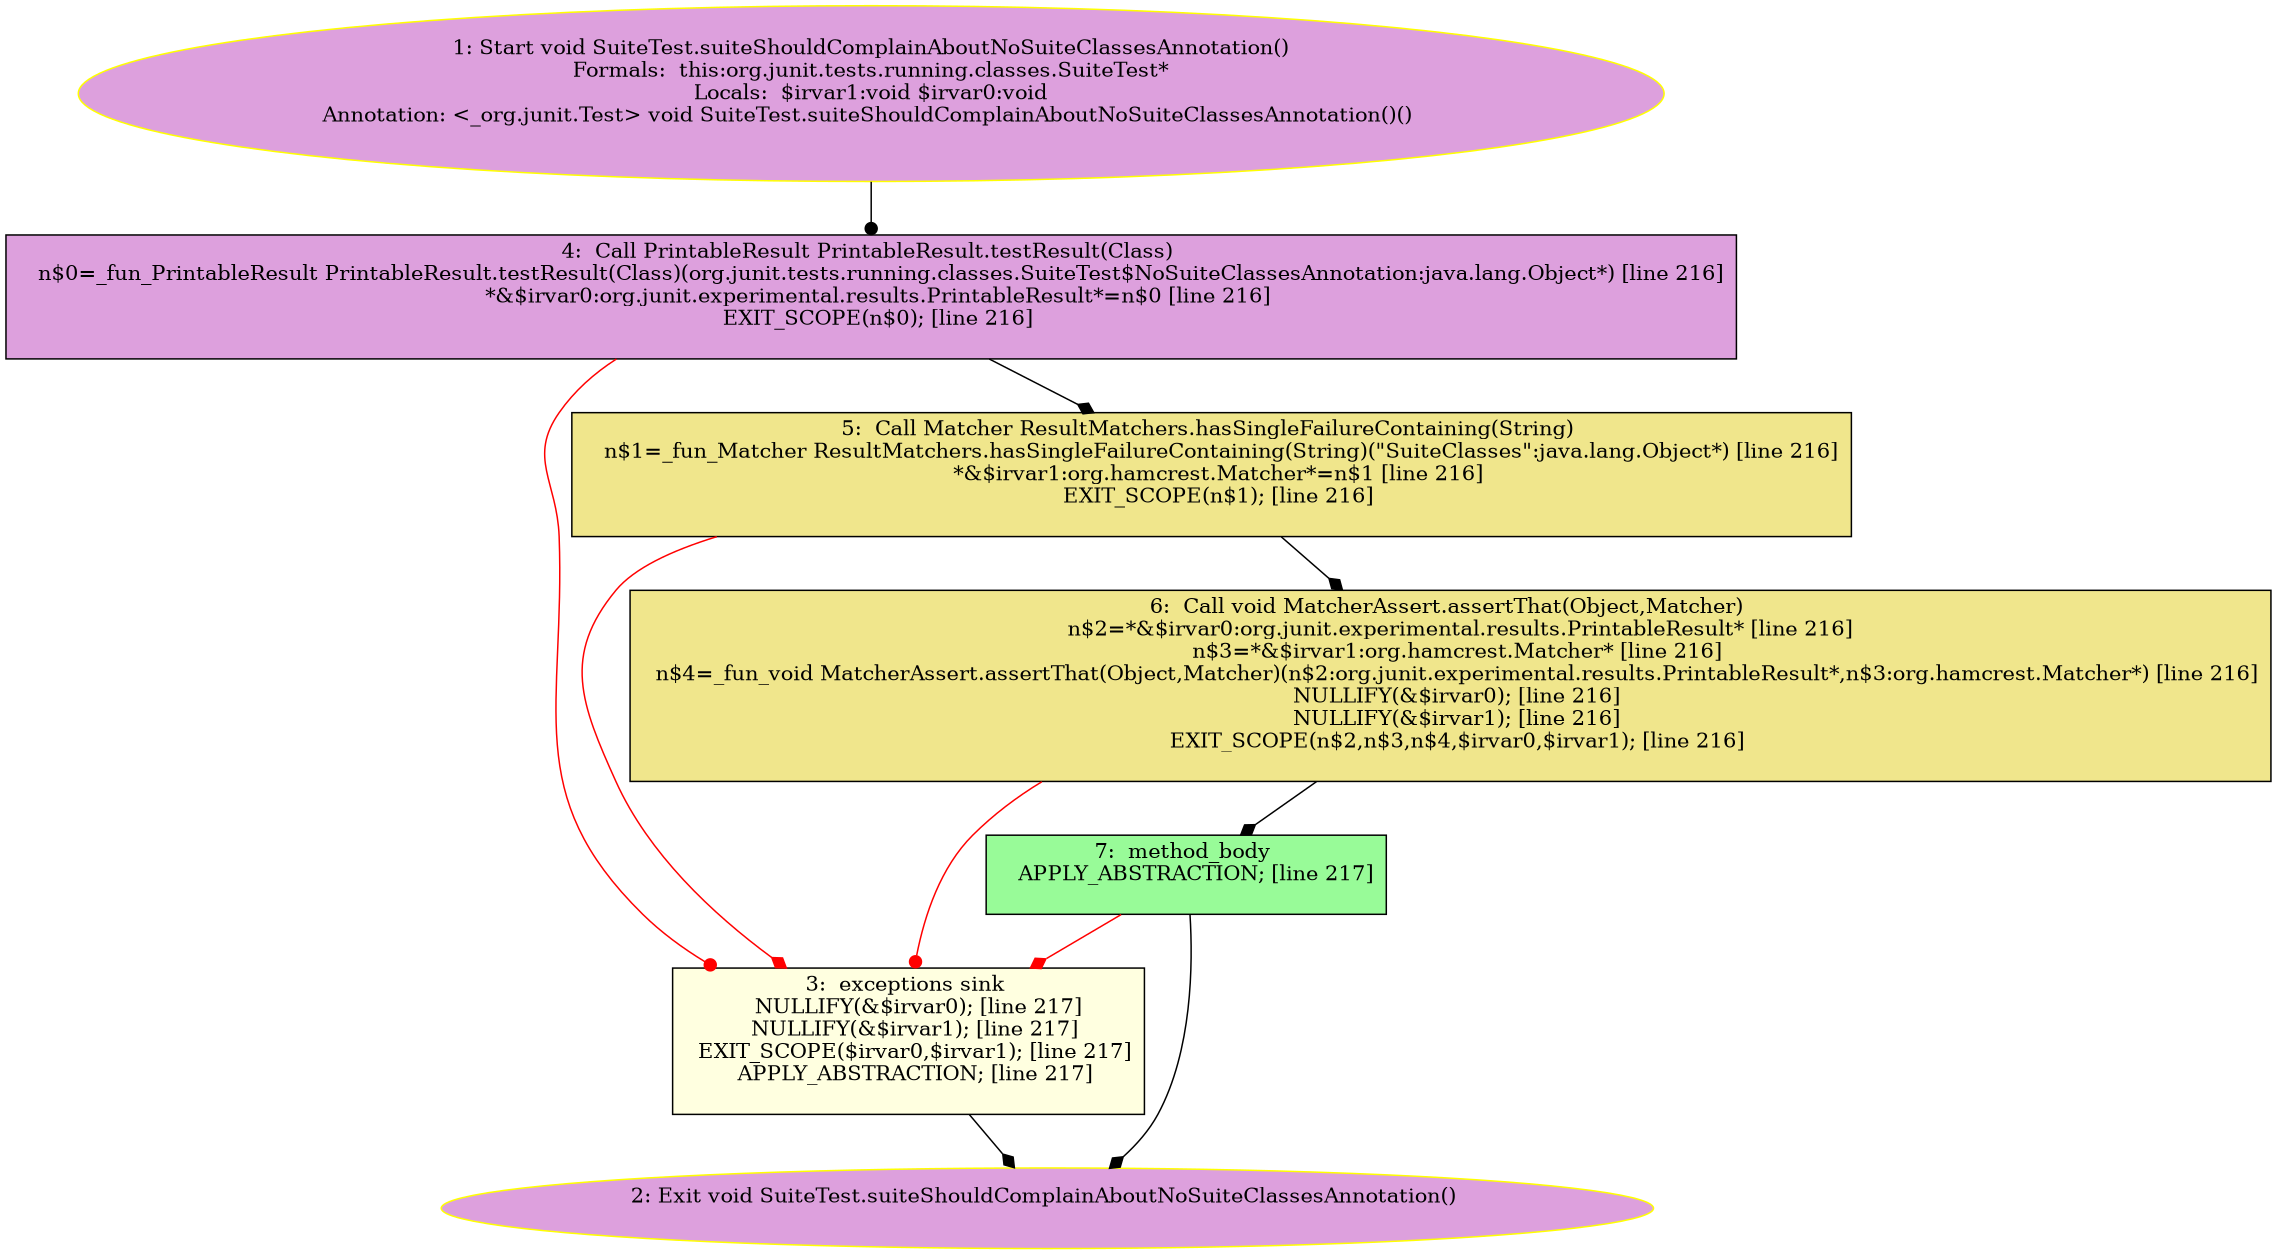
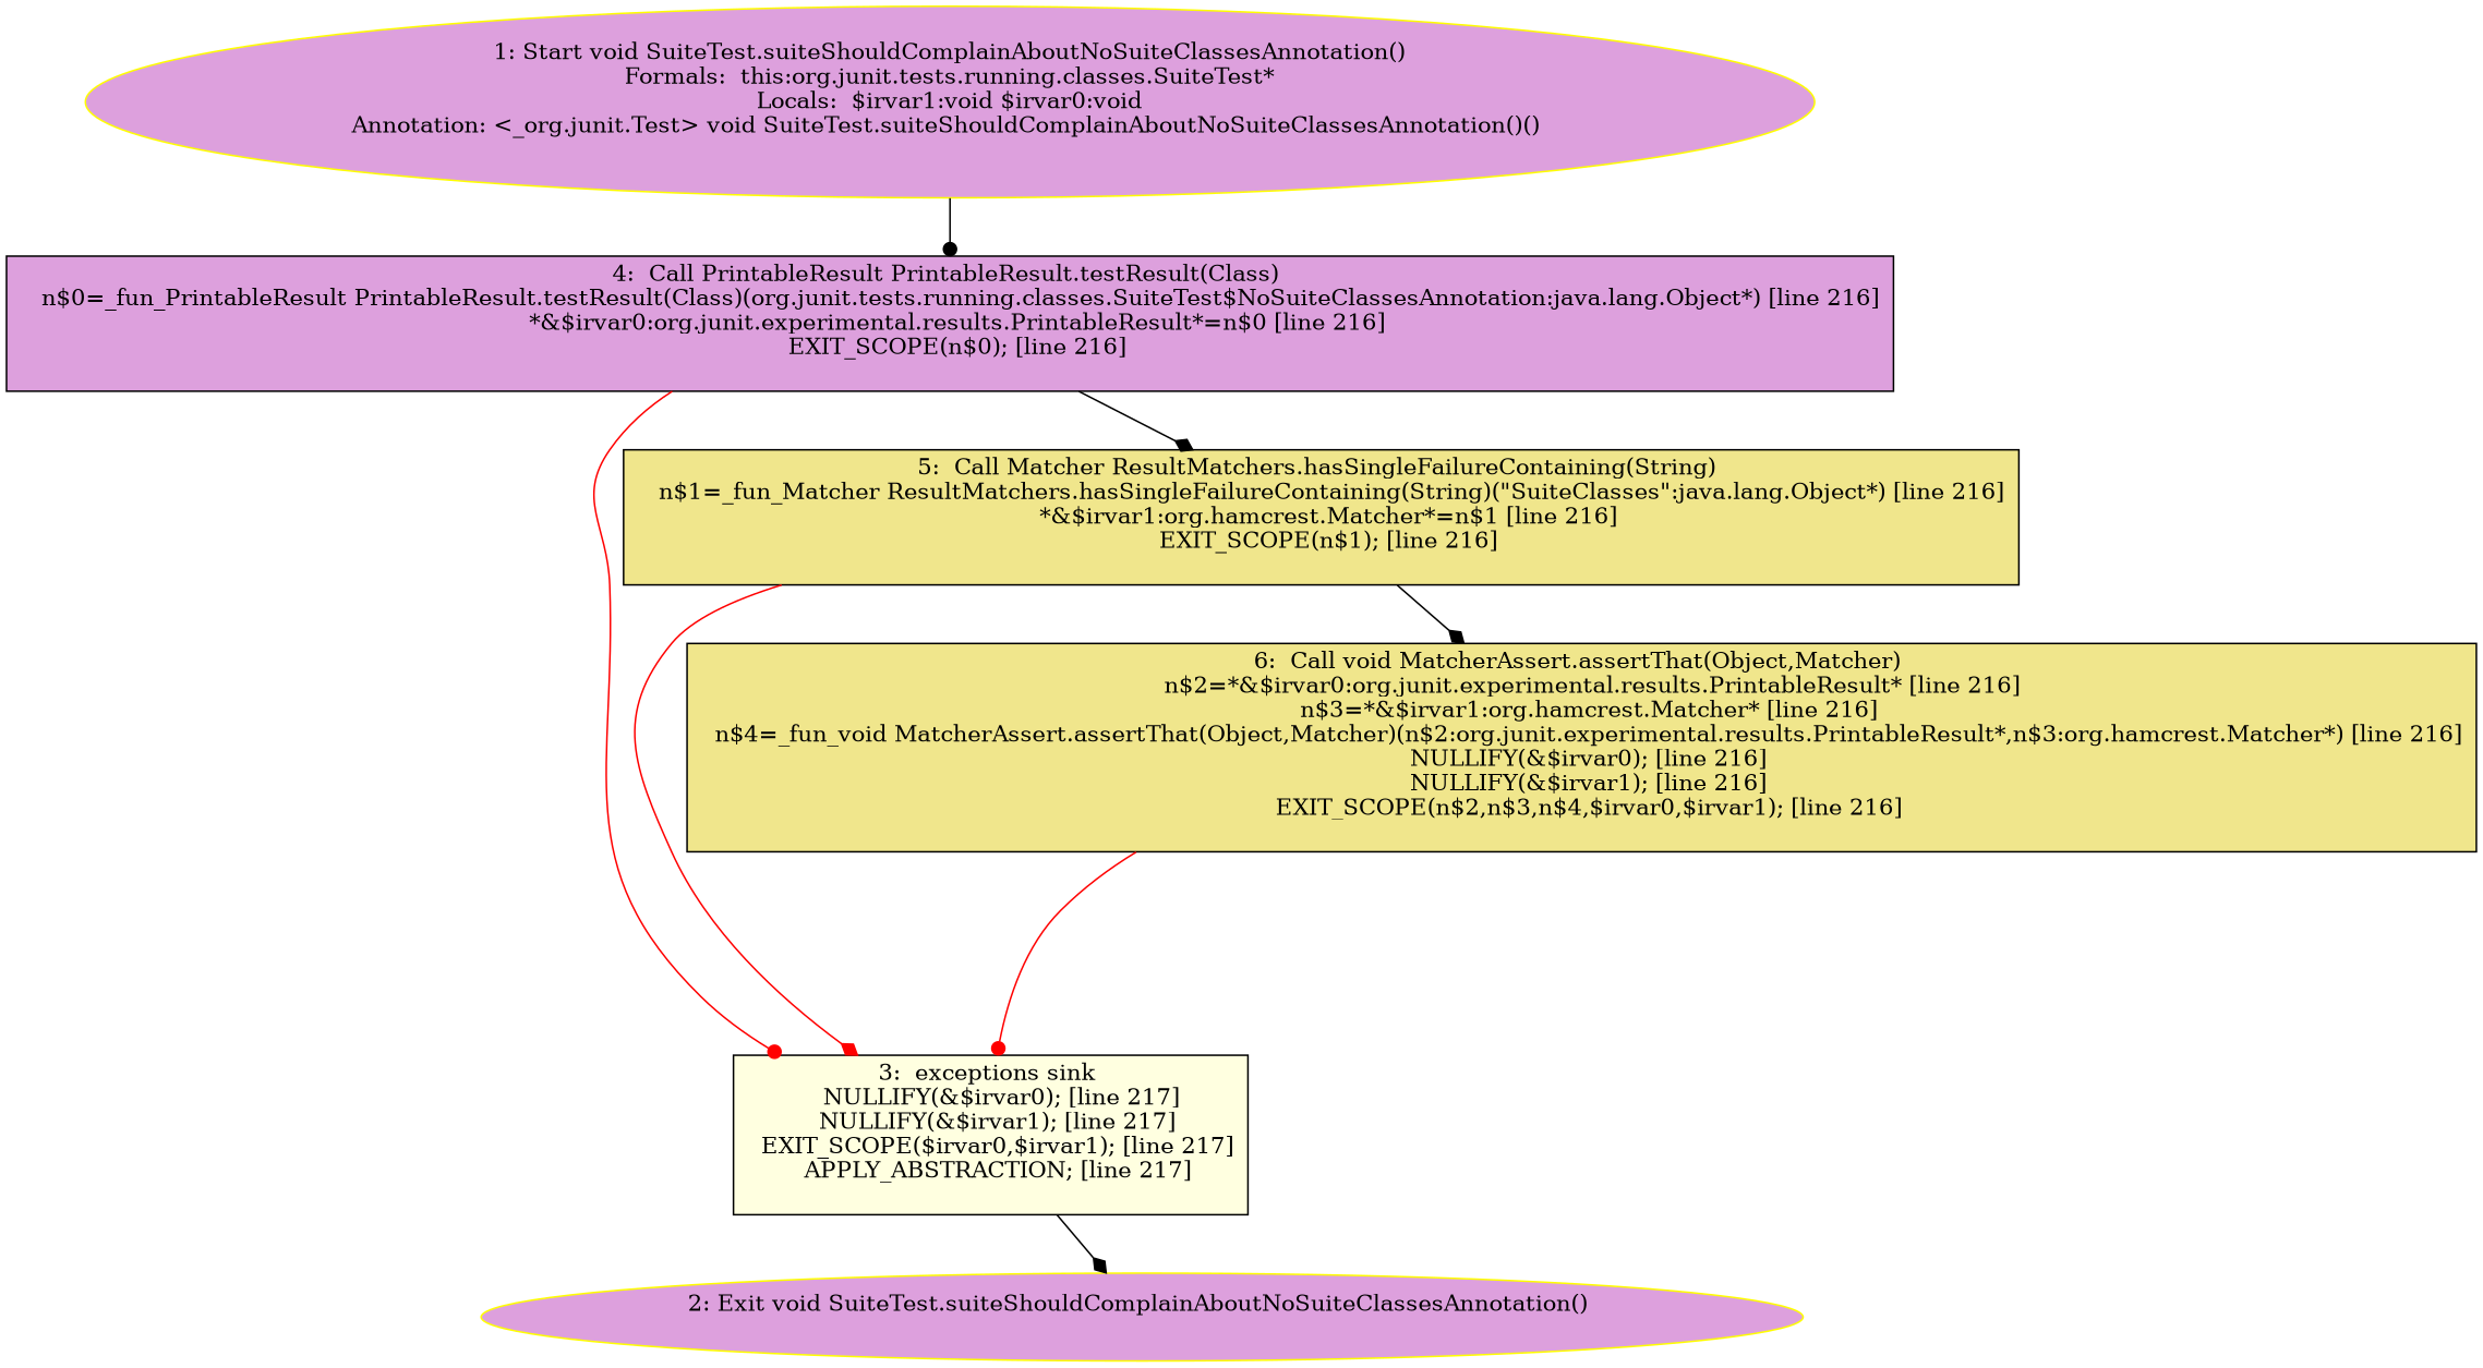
  digraph {
    node [style=filled fillcolor=plum shape=box]
    edge [arrowhead=diamond]
    n1 [color=yellow label="1: Start void SuiteTest.suiteShouldComplainAboutNoSuiteClassesAnnotation()\nFormals:  this:org.junit.tests.running.classes.SuiteTest*\nLocals:  $irvar1:void $irvar0:void\nAnnotation: <_org.junit.Test> void SuiteTest.suiteShouldComplainAboutNoSuiteClassesAnnotation()() \n  " shape=""]
    n2 [label="4:  Call PrintableResult PrintableResult.testResult(Class) \n   n$0=_fun_PrintableResult PrintableResult.testResult(Class)(org.junit.tests.running.classes.SuiteTest$NoSuiteClassesAnnotation:java.lang.Object*) [line 216]\n  *&$irvar0:org.junit.experimental.results.PrintableResult*=n$0 [line 216]\n  EXIT_SCOPE(n$0); [line 216]\n "]
    n3 [label="3:  exceptions sink \n   NULLIFY(&$irvar0); [line 217]\n  NULLIFY(&$irvar1); [line 217]\n  EXIT_SCOPE($irvar0,$irvar1); [line 217]\n  APPLY_ABSTRACTION; [line 217]\n " fillcolor=lightyellow]
    n4 [label="5:  Call Matcher ResultMatchers.hasSingleFailureContaining(String) \n   n$1=_fun_Matcher ResultMatchers.hasSingleFailureContaining(String)(\"SuiteClasses\":java.lang.Object*) [line 216]\n  *&$irvar1:org.hamcrest.Matcher*=n$1 [line 216]\n  EXIT_SCOPE(n$1); [line 216]\n " fillcolor=khaki]
    n5 [color=yellow label="2: Exit void SuiteTest.suiteShouldComplainAboutNoSuiteClassesAnnotation() \n  " shape=""]
    n6 [label="6:  Call void MatcherAssert.assertThat(Object,Matcher) \n   n$2=*&$irvar0:org.junit.experimental.results.PrintableResult* [line 216]\n  n$3=*&$irvar1:org.hamcrest.Matcher* [line 216]\n  n$4=_fun_void MatcherAssert.assertThat(Object,Matcher)(n$2:org.junit.experimental.results.PrintableResult*,n$3:org.hamcrest.Matcher*) [line 216]\n  NULLIFY(&$irvar0); [line 216]\n  NULLIFY(&$irvar1); [line 216]\n  EXIT_SCOPE(n$2,n$3,n$4,$irvar0,$irvar1); [line 216]\n " fillcolor=khaki]
-   n7 [label="7:  method_body \n   APPLY_ABSTRACTION; [line 217]\n " fillcolor=palegreen]
    n1 -> n2 [arrowhead=dot]
    n2 -> n3 [color=red arrowhead=dot]
    n2 -> n4
    n3 -> n5
    n4 -> n3 [color=red]
    n4 -> n6
    n6 -> n3 [color=red arrowhead=dot]
-   n6 -> n7
-   n7 -> n3 [color=red]
-   n7 -> n5
  }
